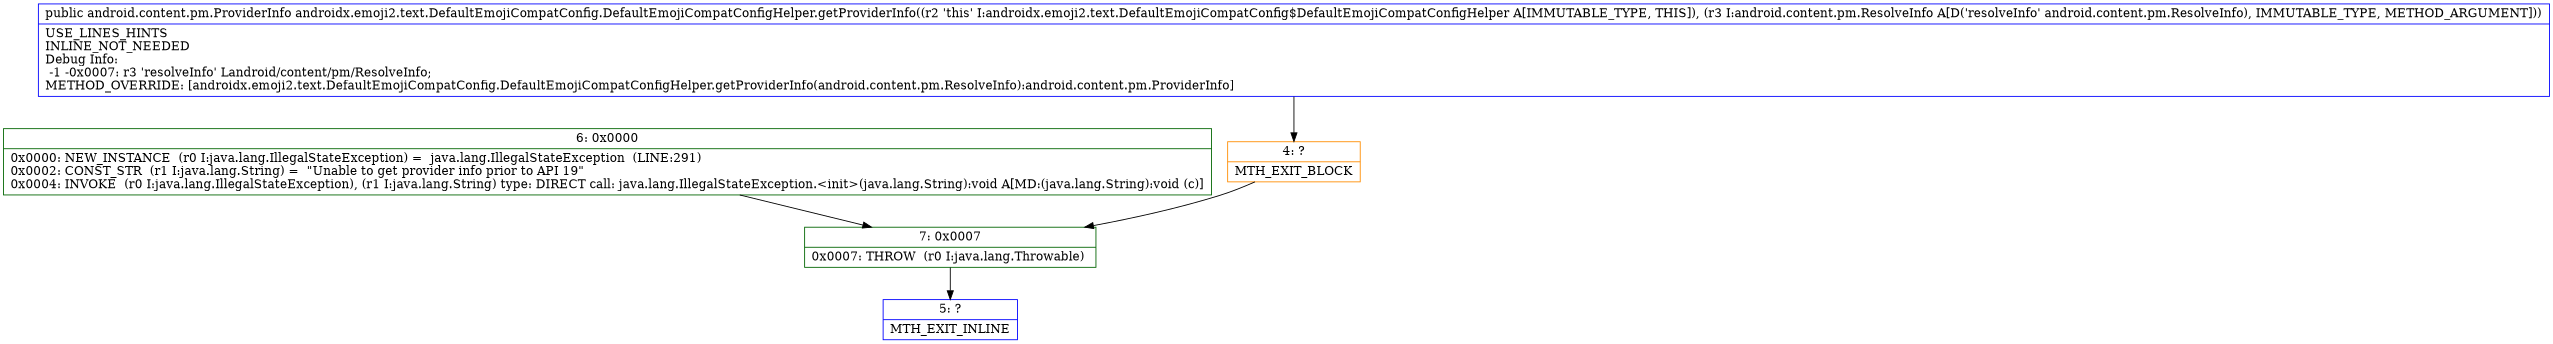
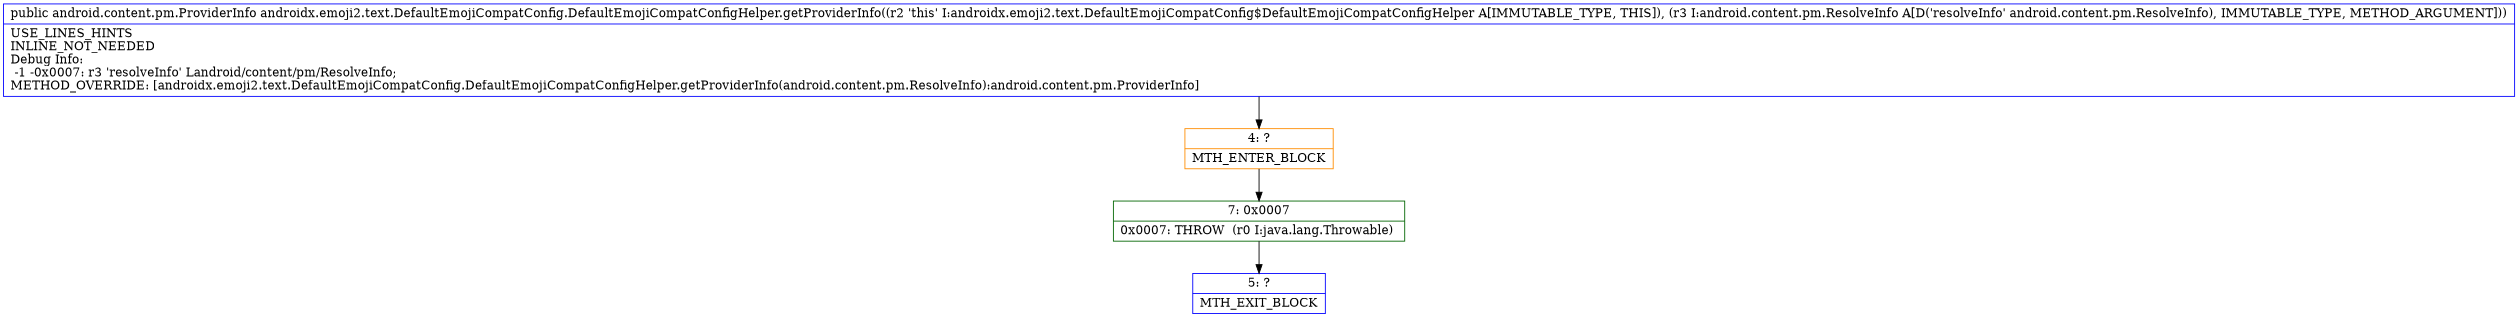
  digraph {
    node [color=darkgreen shape=record]
    edge [style=solid]
-   n1 [color=darkorange label="{4\:\ ?|MTH_EXIT_BLOCK\l}"]
+   n1 [color=darkorange label="{4\:\ ?|MTH_ENTER_BLOCK\l}"]
    n2 [label="{7\:\ 0x0007|0x0007: THROW  (r0 I:java.lang.Throwable) \l}"]
-   n3 [label="{6\:\ 0x0000|0x0000: NEW_INSTANCE  (r0 I:java.lang.IllegalStateException) =  java.lang.IllegalStateException  (LINE:291)\l0x0002: CONST_STR  (r1 I:java.lang.String) =  \"Unable to get provider info prior to API 19\" \l0x0004: INVOKE  (r0 I:java.lang.IllegalStateException), (r1 I:java.lang.String) type: DIRECT call: java.lang.IllegalStateException.\<init\>(java.lang.String):void A[MD:(java.lang.String):void (c)]\l}"]
-   n4 [color=blue label="{5\:\ ?|MTH_EXIT_INLINE\l}"]
+   n4 [color=blue label="{5\:\ ?|MTH_EXIT_BLOCK\l}"]
    n5 [color=blue label="{public android.content.pm.ProviderInfo androidx.emoji2.text.DefaultEmojiCompatConfig.DefaultEmojiCompatConfigHelper.getProviderInfo((r2 'this' I:androidx.emoji2.text.DefaultEmojiCompatConfig$DefaultEmojiCompatConfigHelper A[IMMUTABLE_TYPE, THIS]), (r3 I:android.content.pm.ResolveInfo A[D('resolveInfo' android.content.pm.ResolveInfo), IMMUTABLE_TYPE, METHOD_ARGUMENT]))  | USE_LINES_HINTS\lINLINE_NOT_NEEDED\lDebug Info:\l  \-1 \-0x0007: r3 'resolveInfo' Landroid\/content\/pm\/ResolveInfo;\lMETHOD_OVERRIDE: [androidx.emoji2.text.DefaultEmojiCompatConfig.DefaultEmojiCompatConfigHelper.getProviderInfo(android.content.pm.ResolveInfo):android.content.pm.ProviderInfo]\l}"]
    n1 -> n2
    n2 -> n4
-   n3 -> n2
    n5 -> n1
  }
